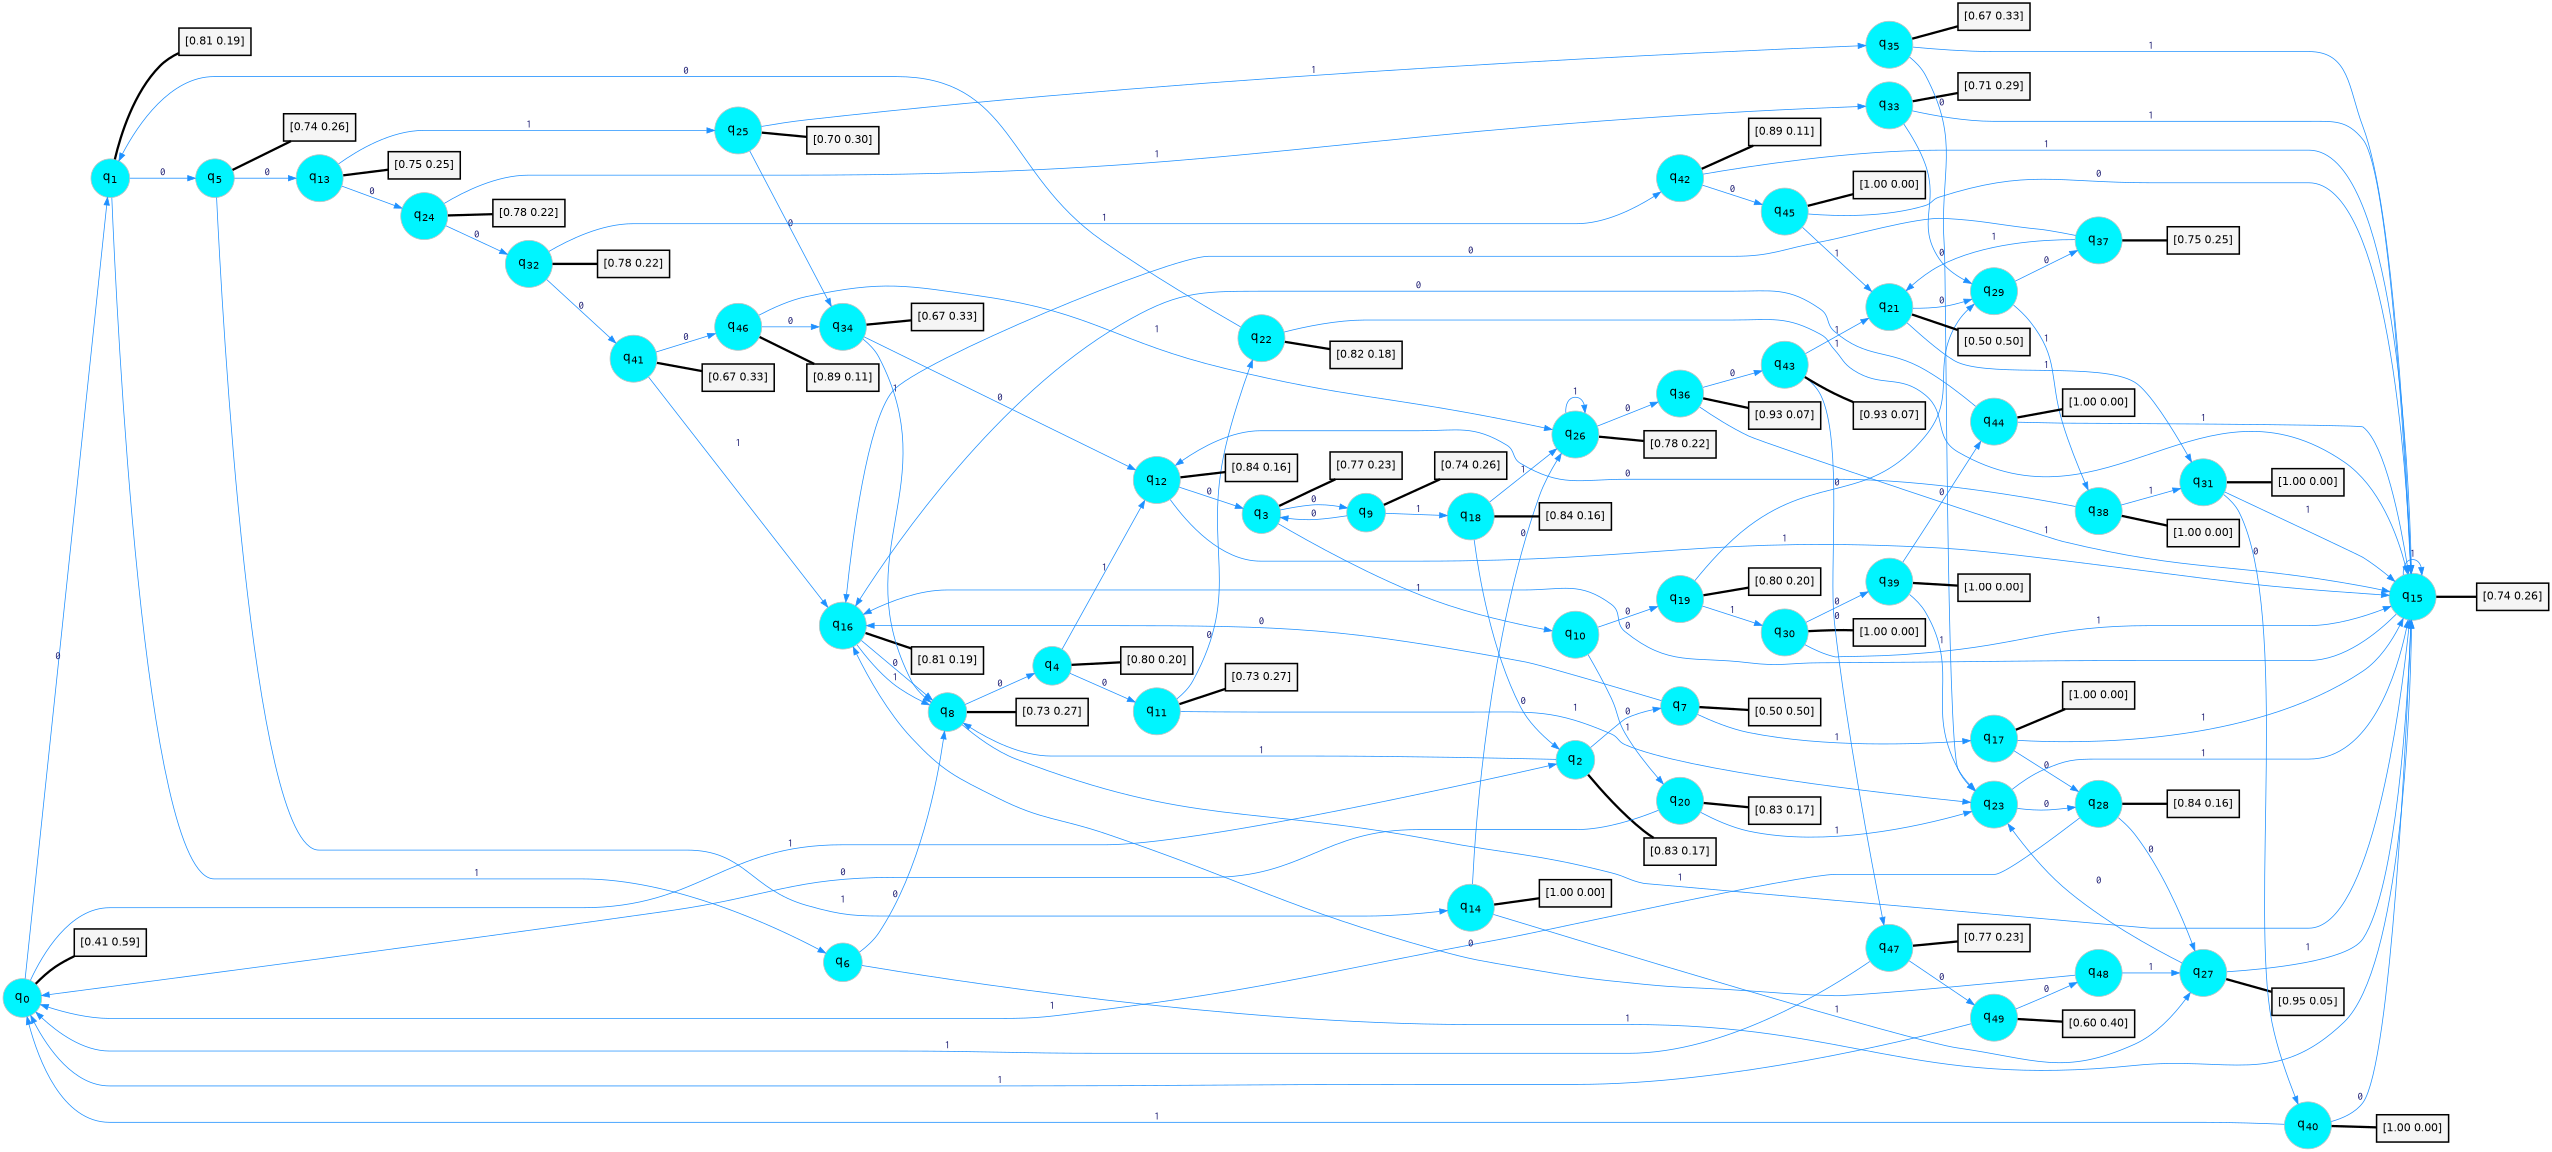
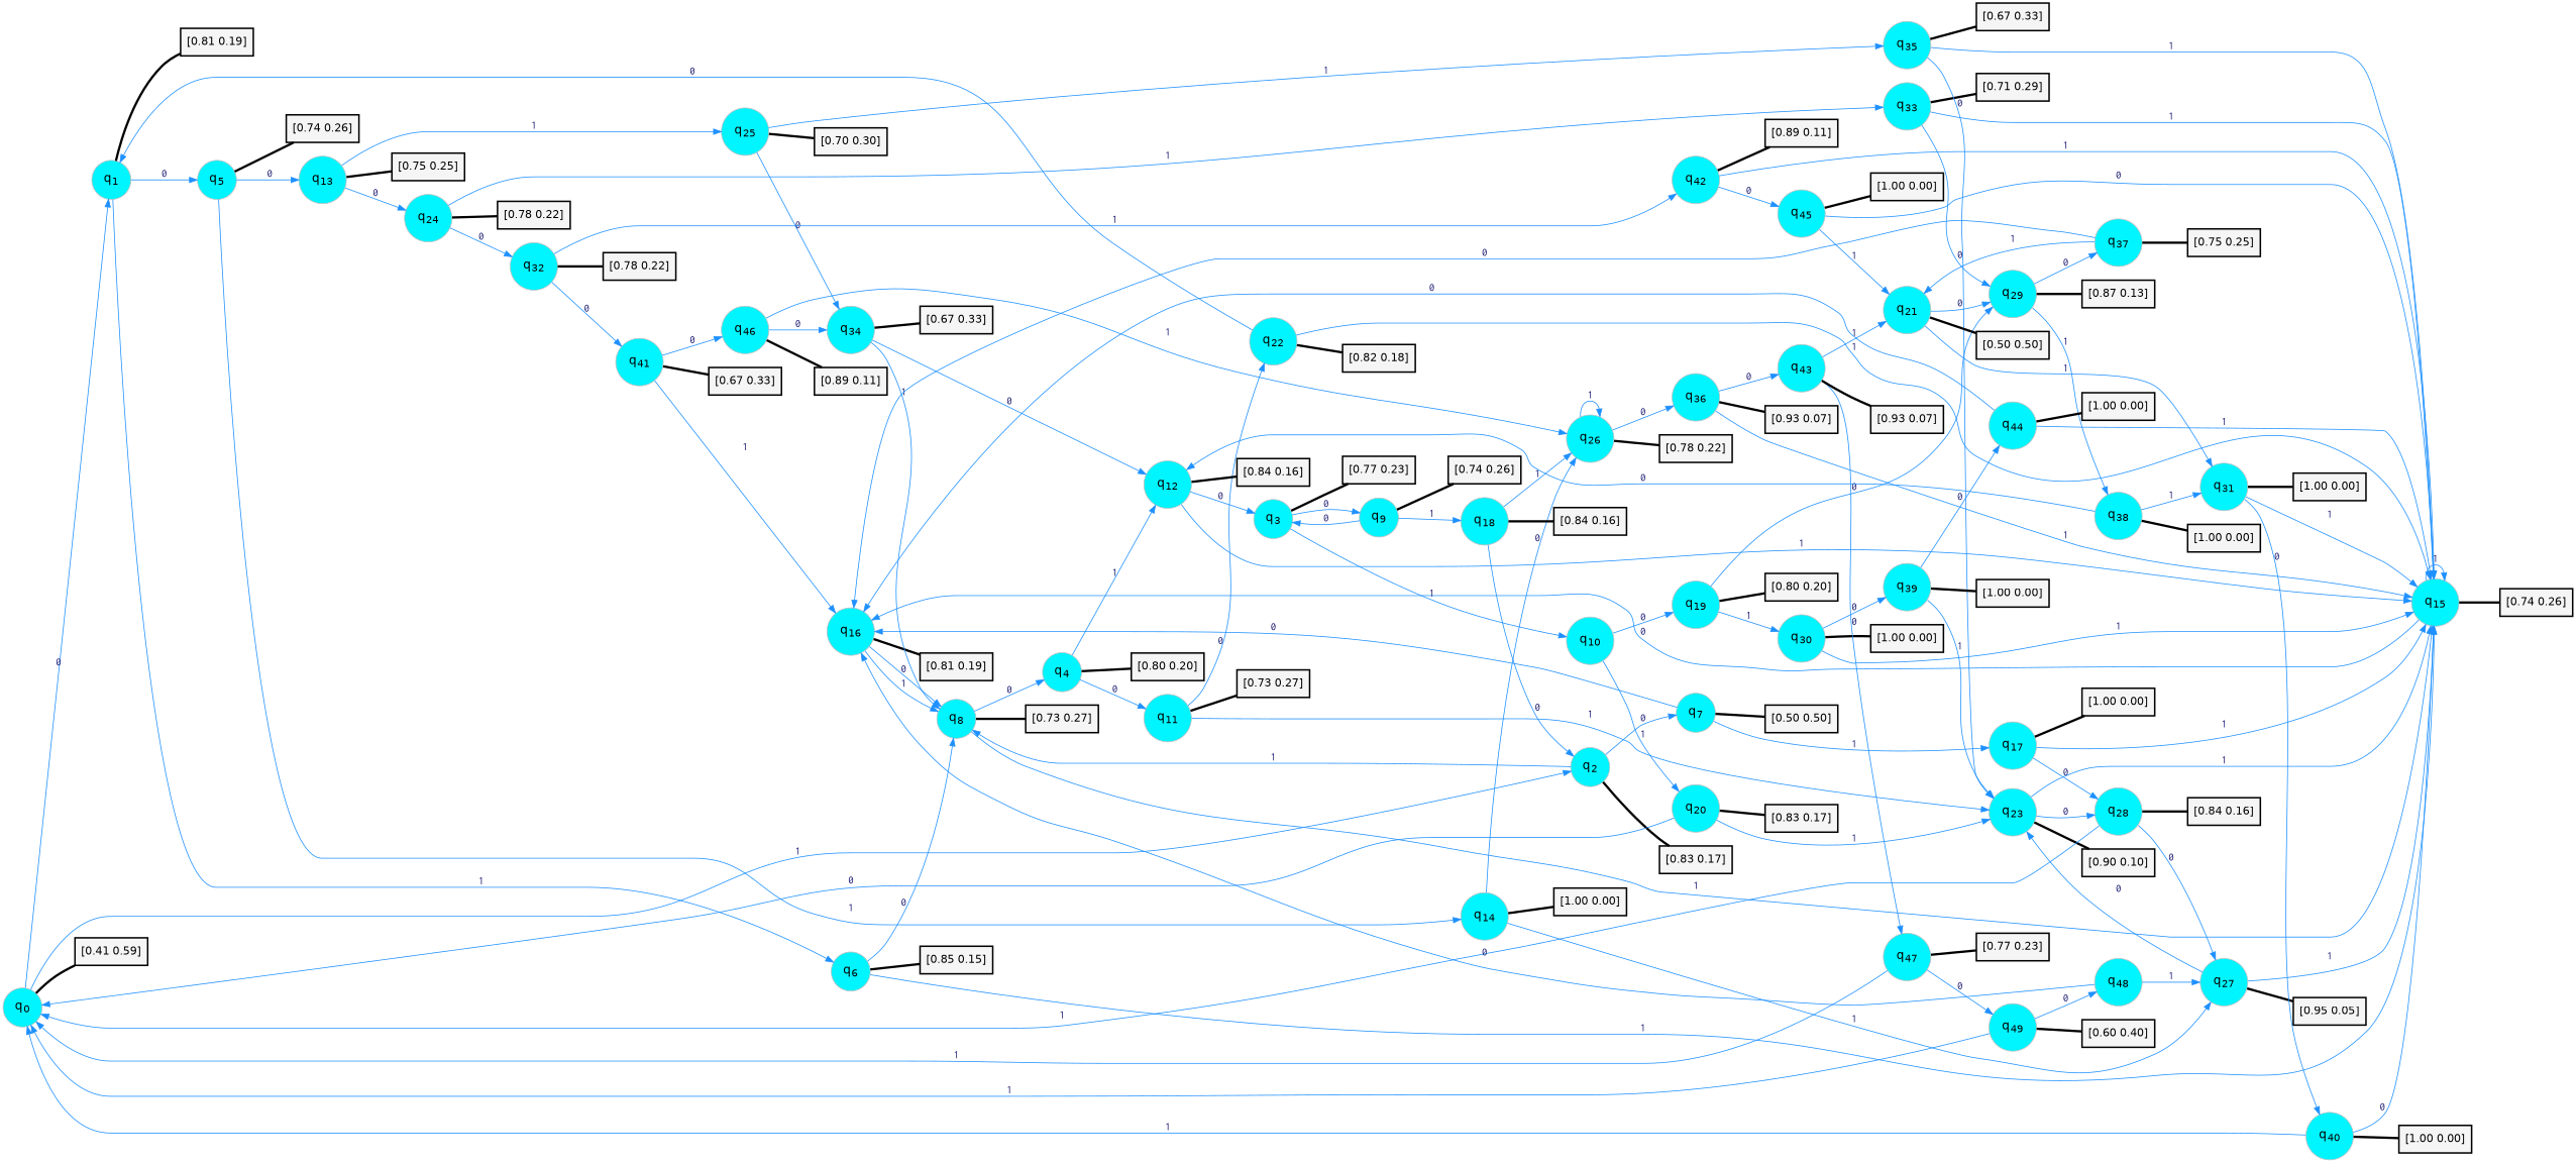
  digraph {
    rankdir=LR
    node [color=gray fillcolor=turquoise1 fontcolor=black fontname=Helvetica fontsize=16 fontweight=bold shape=circle style=filled]
    edge [arrowsize=1 color=dodgerblue1 fontcolor=midnightblue fontname=courier fontweight=bold penwidth=1 style=solid weight=20]
    n1 [label=<q<SUB>0</SUB>>]
    n2 [label=<q<SUB>1</SUB>>]
    n3 [label=<q<SUB>2</SUB>>]
    n4 [color=black fillcolor=whitesmoke fontsize=14 label="[0.41 0.59]" penwidth=2 shape=box]
    n5 [label=<q<SUB>5</SUB>>]
    n6 [label=<q<SUB>6</SUB>>]
    n7 [color=black fillcolor=whitesmoke fontsize=14 label="[0.81 0.19]" penwidth=2 shape=box]
    n8 [label=<q<SUB>7</SUB>>]
    n9 [label=<q<SUB>8</SUB>>]
    n10 [color=black fillcolor=whitesmoke fontsize=14 label="[0.83 0.17]" penwidth=2 shape=box]
    n11 [label=<q<SUB>13</SUB>>]
    n12 [label=<q<SUB>14</SUB>>]
    n13 [color=black fillcolor=whitesmoke fontsize=14 label="[0.74 0.26]" penwidth=2 shape=box]
    n14 [label=<q<SUB>15</SUB>>]
+   n15 [color=black fillcolor=whitesmoke fontsize=14 label="[0.85 0.15]" penwidth=2 shape=box]
    n16 [label=<q<SUB>16</SUB>>]
    n17 [label=<q<SUB>17</SUB>>]
    n18 [color=black fillcolor=whitesmoke fontsize=14 label="[0.50 0.50]" penwidth=2 shape=box]
    n19 [label=<q<SUB>4</SUB>>]
    n20 [color=black fillcolor=whitesmoke fontsize=14 label="[0.73 0.27]" penwidth=2 shape=box]
    n21 [label=<q<SUB>3</SUB>>]
    n22 [label=<q<SUB>9</SUB>>]
    n23 [label=<q<SUB>10</SUB>>]
    n24 [color=black fillcolor=whitesmoke fontsize=14 label="[0.77 0.23]" penwidth=2 shape=box]
    n25 [label=<q<SUB>18</SUB>>]
    n26 [color=black fillcolor=whitesmoke fontsize=14 label="[0.74 0.26]" penwidth=2 shape=box]
    n27 [label=<q<SUB>19</SUB>>]
    n28 [label=<q<SUB>20</SUB>>]
    n29 [label=<q<SUB>11</SUB>>]
    n30 [label=<q<SUB>12</SUB>>]
    n31 [color=black fillcolor=whitesmoke fontsize=14 label="[0.80 0.20]" penwidth=2 shape=box]
    n32 [label=<q<SUB>22</SUB>>]
    n33 [label=<q<SUB>23</SUB>>]
    n34 [color=black fillcolor=whitesmoke fontsize=14 label="[0.73 0.27]" penwidth=2 shape=box]
    n35 [color=black fillcolor=whitesmoke fontsize=14 label="[0.84 0.16]" penwidth=2 shape=box]
    n36 [label=<q<SUB>24</SUB>>]
    n37 [label=<q<SUB>25</SUB>>]
    n38 [color=black fillcolor=whitesmoke fontsize=14 label="[0.75 0.25]" penwidth=2 shape=box]
    n39 [label=<q<SUB>26</SUB>>]
    n40 [label=<q<SUB>27</SUB>>]
    n41 [color=black fillcolor=whitesmoke fontsize=14 label="[1.00 0.00]" penwidth=2 shape=box]
    n42 [color=black fillcolor=whitesmoke fontsize=14 label="[0.74 0.26]" penwidth=2 shape=box]
    n43 [color=black fillcolor=whitesmoke fontsize=14 label="[0.81 0.19]" penwidth=2 shape=box]
    n44 [label=<q<SUB>28</SUB>>]
    n45 [color=black fillcolor=whitesmoke fontsize=14 label="[1.00 0.00]" penwidth=2 shape=box]
    n46 [color=black fillcolor=whitesmoke fontsize=14 label="[0.84 0.16]" penwidth=2 shape=box]
    n47 [label=<q<SUB>29</SUB>>]
    n48 [label=<q<SUB>30</SUB>>]
    n49 [color=black fillcolor=whitesmoke fontsize=14 label="[0.80 0.20]" penwidth=2 shape=box]
    n50 [color=black fillcolor=whitesmoke fontsize=14 label="[0.83 0.17]" penwidth=2 shape=box]
    n51 [color=black fillcolor=whitesmoke fontsize=14 label="[0.82 0.18]" penwidth=2 shape=box]
+   n52 [color=black fillcolor=whitesmoke fontsize=14 label="[0.90 0.10]" penwidth=2 shape=box]
    n53 [label=<q<SUB>32</SUB>>]
    n54 [label=<q<SUB>33</SUB>>]
    n55 [color=black fillcolor=whitesmoke fontsize=14 label="[0.78 0.22]" penwidth=2 shape=box]
    n56 [label=<q<SUB>34</SUB>>]
    n57 [label=<q<SUB>35</SUB>>]
    n58 [color=black fillcolor=whitesmoke fontsize=14 label="[0.70 0.30]" penwidth=2 shape=box]
    n59 [label=<q<SUB>36</SUB>>]
    n60 [color=black fillcolor=whitesmoke fontsize=14 label="[0.78 0.22]" penwidth=2 shape=box]
    n61 [color=black fillcolor=whitesmoke fontsize=14 label="[0.95 0.05]" penwidth=2 shape=box]
    n62 [color=black fillcolor=whitesmoke fontsize=14 label="[0.84 0.16]" penwidth=2 shape=box]
    n63 [label=<q<SUB>37</SUB>>]
    n64 [label=<q<SUB>38</SUB>>]
+   n65 [color=black fillcolor=whitesmoke fontsize=14 label="[0.87 0.13]" penwidth=2 shape=box]
    n66 [label=<q<SUB>39</SUB>>]
    n67 [color=black fillcolor=whitesmoke fontsize=14 label="[1.00 0.00]" penwidth=2 shape=box]
    n68 [label=<q<SUB>21</SUB>>]
    n69 [label=<q<SUB>31</SUB>>]
    n70 [color=black fillcolor=whitesmoke fontsize=14 label="[0.50 0.50]" penwidth=2 shape=box]
    n71 [label=<q<SUB>40</SUB>>]
    n72 [color=black fillcolor=whitesmoke fontsize=14 label="[1.00 0.00]" penwidth=2 shape=box]
    n73 [label=<q<SUB>41</SUB>>]
    n74 [label=<q<SUB>42</SUB>>]
    n75 [color=black fillcolor=whitesmoke fontsize=14 label="[0.78 0.22]" penwidth=2 shape=box]
    n76 [color=black fillcolor=whitesmoke fontsize=14 label="[0.71 0.29]" penwidth=2 shape=box]
    n77 [color=black fillcolor=whitesmoke fontsize=14 label="[0.67 0.33]" penwidth=2 shape=box]
    n78 [color=black fillcolor=whitesmoke fontsize=14 label="[0.67 0.33]" penwidth=2 shape=box]
    n79 [label=<q<SUB>43</SUB>>]
    n80 [color=black fillcolor=whitesmoke fontsize=14 label="[0.93 0.07]" penwidth=2 shape=box]
    n81 [color=black fillcolor=whitesmoke fontsize=14 label="[0.75 0.25]" penwidth=2 shape=box]
    n82 [color=black fillcolor=whitesmoke fontsize=14 label="[1.00 0.00]" penwidth=2 shape=box]
    n83 [label=<q<SUB>44</SUB>>]
    n84 [color=black fillcolor=whitesmoke fontsize=14 label="[1.00 0.00]" penwidth=2 shape=box]
    n85 [color=black fillcolor=whitesmoke fontsize=14 label="[1.00 0.00]" penwidth=2 shape=box]
    n86 [label=<q<SUB>46</SUB>>]
    n87 [color=black fillcolor=whitesmoke fontsize=14 label="[0.67 0.33]" penwidth=2 shape=box]
    n88 [label=<q<SUB>45</SUB>>]
    n89 [color=black fillcolor=whitesmoke fontsize=14 label="[0.89 0.11]" penwidth=2 shape=box]
    n90 [label=<q<SUB>47</SUB>>]
    n91 [color=black fillcolor=whitesmoke fontsize=14 label="[0.93 0.07]" penwidth=2 shape=box]
    n92 [color=black fillcolor=whitesmoke fontsize=14 label="[1.00 0.00]" penwidth=2 shape=box]
    n93 [color=black fillcolor=whitesmoke fontsize=14 label="[0.89 0.11]" penwidth=2 shape=box]
    n94 [color=black fillcolor=whitesmoke fontsize=14 label="[1.00 0.00]" penwidth=2 shape=box]
    n95 [label=<q<SUB>49</SUB>>]
    n96 [color=black fillcolor=whitesmoke fontsize=14 label="[0.77 0.23]" penwidth=2 shape=box]
    n97 [label=<q<SUB>48</SUB>>]
    n98 [color=black fillcolor=whitesmoke fontsize=14 label="[0.60 0.40]" penwidth=2 shape=box]
    n1 -> n2 [label=0]
    n1 -> n3 [label=1]
    n1 -> n4 [arrowhead=none color=black penwidth=3]
    n2 -> n5 [label=0]
    n2 -> n6 [label=1]
    n2 -> n7 [arrowhead=none color=black penwidth=3]
    n3 -> n8 [label=0]
    n3 -> n9 [label=1]
    n3 -> n10 [arrowhead=none color=black penwidth=3]
    n5 -> n11 [label=0]
    n5 -> n12 [label=1]
    n5 -> n13 [arrowhead=none color=black penwidth=3]
    n6 -> n9 [label=0]
    n6 -> n14 [label=1]
+   n6 -> n15 [arrowhead=none color=black penwidth=3]
    n8 -> n16 [label=0]
    n8 -> n17 [label=1]
    n8 -> n18 [arrowhead=none color=black penwidth=3]
    n9 -> n14 [label=1]
    n9 -> n19 [label=0]
    n9 -> n20 [arrowhead=none color=black penwidth=3]
    n11 -> n36 [label=0]
    n11 -> n37 [label=1]
    n11 -> n38 [arrowhead=none color=black penwidth=3]
    n12 -> n39 [label=0]
    n12 -> n40 [label=1]
    n12 -> n41 [arrowhead=none color=black penwidth=3]
    n14 -> n14 [label=1]
    n14 -> n16 [label=0]
    n14 -> n42 [arrowhead=none color=black penwidth=3]
    n16 -> n9 [label=0]
    n16 -> n9 [label=1]
    n16 -> n43 [arrowhead=none color=black penwidth=3]
    n17 -> n14 [label=1]
    n17 -> n44 [label=0]
    n17 -> n45 [arrowhead=none color=black penwidth=3]
    n19 -> n29 [label=0]
    n19 -> n30 [label=1]
    n19 -> n31 [arrowhead=none color=black penwidth=3]
    n21 -> n22 [label=0]
    n21 -> n23 [label=1]
    n21 -> n24 [arrowhead=none color=black penwidth=3]
    n22 -> n21 [label=0]
    n22 -> n25 [label=1]
    n22 -> n26 [arrowhead=none color=black penwidth=3]
    n23 -> n27 [label=0]
    n23 -> n28 [label=1]
    n25 -> n3 [label=0]
    n25 -> n39 [label=1]
    n25 -> n46 [arrowhead=none color=black penwidth=3]
    n27 -> n47 [label=0]
    n27 -> n48 [label=1]
    n27 -> n49 [arrowhead=none color=black penwidth=3]
    n28 -> n1 [label=0]
    n28 -> n33 [label=1]
    n28 -> n50 [arrowhead=none color=black penwidth=3]
    n29 -> n32 [label=0]
    n29 -> n33 [label=1]
    n29 -> n34 [arrowhead=none color=black penwidth=3]
    n30 -> n14 [label=1]
    n30 -> n21 [label=0]
    n30 -> n35 [arrowhead=none color=black penwidth=3]
    n32 -> n2 [label=0]
    n32 -> n14 [label=1]
    n32 -> n51 [arrowhead=none color=black penwidth=3]
    n33 -> n14 [label=1]
    n33 -> n44 [label=0]
+   n33 -> n52 [arrowhead=none color=black penwidth=3]
    n36 -> n53 [label=0]
    n36 -> n54 [label=1]
    n36 -> n55 [arrowhead=none color=black penwidth=3]
    n37 -> n56 [label=0]
    n37 -> n57 [label=1]
    n37 -> n58 [arrowhead=none color=black penwidth=3]
    n39 -> n39 [label=1]
    n39 -> n59 [label=0]
    n39 -> n60 [arrowhead=none color=black penwidth=3]
    n40 -> n14 [label=1]
    n40 -> n33 [label=0]
    n40 -> n61 [arrowhead=none color=black penwidth=3]
    n44 -> n1 [label=1]
    n44 -> n40 [label=0]
    n44 -> n62 [arrowhead=none color=black penwidth=3]
    n47 -> n63 [label=0]
    n47 -> n64 [label=1]
+   n47 -> n65 [arrowhead=none color=black penwidth=3]
    n48 -> n14 [label=1]
    n48 -> n66 [label=0]
    n48 -> n67 [arrowhead=none color=black penwidth=3]
    n53 -> n73 [label=0]
    n53 -> n74 [label=1]
    n53 -> n75 [arrowhead=none color=black penwidth=3]
    n54 -> n14 [label=1]
    n54 -> n47 [label=0]
    n54 -> n76 [arrowhead=none color=black penwidth=3]
    n56 -> n9 [label=1]
    n56 -> n30 [label=0]
    n56 -> n77 [arrowhead=none color=black penwidth=3]
    n57 -> n14 [label=1]
    n57 -> n33 [label=0]
    n57 -> n78 [arrowhead=none color=black penwidth=3]
    n59 -> n14 [label=1]
    n59 -> n79 [label=0]
    n59 -> n80 [arrowhead=none color=black penwidth=3]
    n63 -> n16 [label=0]
    n63 -> n68 [label=1]
    n63 -> n81 [arrowhead=none color=black penwidth=3]
    n64 -> n30 [label=0]
    n64 -> n69 [label=1]
    n64 -> n82 [arrowhead=none color=black penwidth=3]
    n66 -> n33 [label=1]
    n66 -> n83 [label=0]
    n66 -> n84 [arrowhead=none color=black penwidth=3]
    n68 -> n47 [label=0]
    n68 -> n69 [label=1]
    n68 -> n70 [arrowhead=none color=black penwidth=3]
    n69 -> n14 [label=1]
    n69 -> n71 [label=0]
    n69 -> n72 [arrowhead=none color=black penwidth=3]
    n71 -> n1 [label=1]
    n71 -> n14 [label=0]
    n71 -> n85 [arrowhead=none color=black penwidth=3]
    n73 -> n16 [label=1]
    n73 -> n86 [label=0]
    n73 -> n87 [arrowhead=none color=black penwidth=3]
    n74 -> n14 [label=1]
    n74 -> n88 [label=0]
    n74 -> n89 [arrowhead=none color=black penwidth=3]
    n79 -> n68 [label=1]
    n79 -> n90 [label=0]
    n79 -> n91 [arrowhead=none color=black penwidth=3]
    n83 -> n14 [label=1]
    n83 -> n16 [label=0]
    n83 -> n92 [arrowhead=none color=black penwidth=3]
    n86 -> n39 [label=1]
    n86 -> n56 [label=0]
    n86 -> n93 [arrowhead=none color=black penwidth=3]
    n88 -> n14 [label=0]
    n88 -> n68 [label=1]
    n88 -> n94 [arrowhead=none color=black penwidth=3]
    n90 -> n1 [label=1]
    n90 -> n95 [label=0]
    n90 -> n96 [arrowhead=none color=black penwidth=3]
    n95 -> n1 [label=1]
    n95 -> n97 [label=0]
    n95 -> n98 [arrowhead=none color=black penwidth=3]
    n97 -> n16 [label=0]
    n97 -> n40 [label=1]
  }
